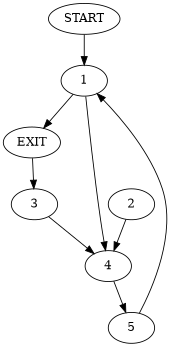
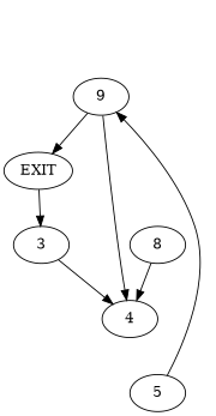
  digraph {
-   n1 [label=START]
-   1
+   1 [label=9]
    n3 [label=EXIT]
    4
-   2
+   2 [label=8]
    3
    5
-   n1 -> 1
    1 -> n3
    1 -> 4
    n3 -> 3
-   4 -> 5
    2 -> 4
    3 -> 4
    5 -> 1
  }
